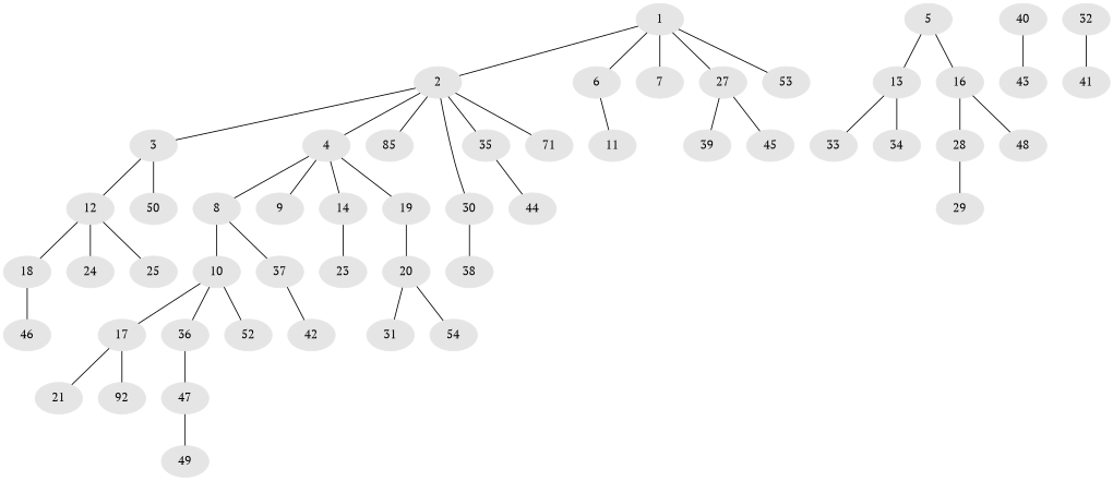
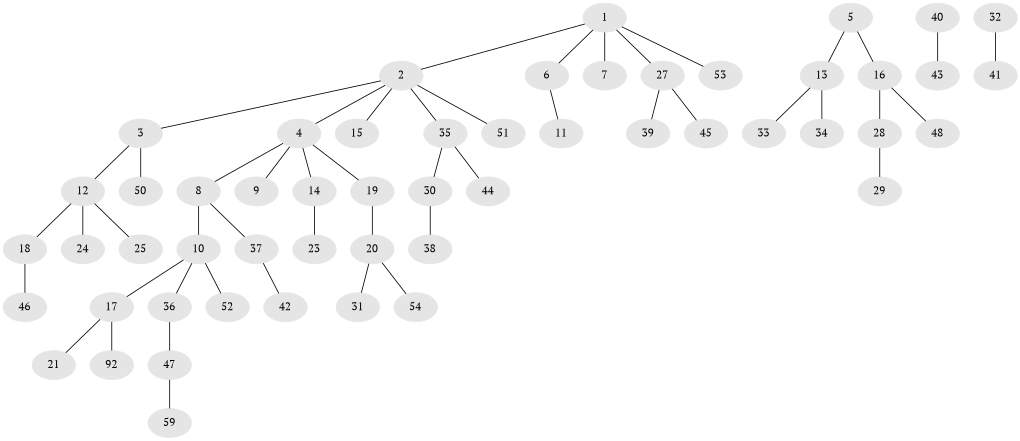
  graph {
    fontname="PT Serif"
    node [color=gray90 fontname="PT Serif" style=filled]
    edge [fontname="PT Serif"]
    1
    2
    6
    7
    27
    53
    3
    4
-   15 [label=85]
+   15
    30
    35
-   51 [label=71]
+   51
    5
    13
    16
    11
    39
    45
    12
    50
    8
    9
    14
    19
    38
    44
    18
    24
    25
    10
    37
    23
    20
    33
    34
    28
    48
    17
    36
    52
    42
    21
    n43 [label=92]
    47
    40
    43
    46
    29
    31
    54
    32
    41
-   49
+   49 [label=59]
    1 -- 2
    1 -- 6
    1 -- 7
    1 -- 27
    1 -- 53
    2 -- 3
    2 -- 4
    2 -- 15
-   2 -- 30
+   35 -- 30
    2 -- 35
    2 -- 51
    6 -- 11
    27 -- 39
    27 -- 45
    3 -- 12
    3 -- 50
    4 -- 8
    4 -- 9
    4 -- 14
    4 -- 19
    30 -- 38
    35 -- 44
    5 -- 13
    5 -- 16
    13 -- 33
    13 -- 34
    16 -- 28
    16 -- 48
    12 -- 18
    12 -- 24
    12 -- 25
    8 -- 10
    8 -- 37
    14 -- 23
    19 -- 20
    18 -- 46
    10 -- 17
    10 -- 36
    10 -- 52
    37 -- 42
    20 -- 31
    20 -- 54
    28 -- 29
    17 -- 21
    17 -- n43
    36 -- 47
    47 -- 49
    40 -- 43
    32 -- 41
  }
